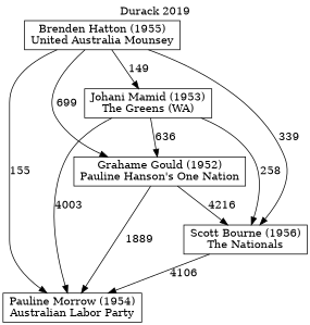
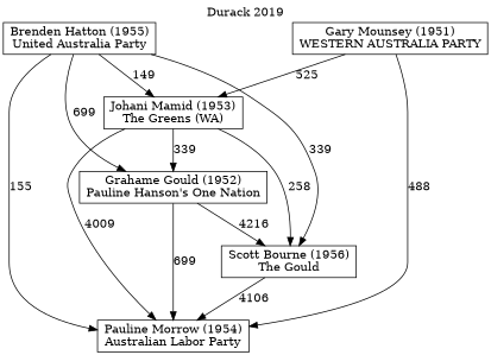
  digraph {
    label="Durack 2019"
    labelloc=t
    mclimit=10
    node [shape=box]
-   n1 [label="Brenden Hatton (1955)\nUnited Australia Mounsey"]
+   n1 [label="Brenden Hatton (1955)\nUnited Australia Party"]
    n2 [label="Grahame Gould (1952)\nPauline Hanson's One Nation"]
    n3 [label="Johani Mamid (1953)\nThe Greens (WA)"]
-   n4 [label="Scott Bourne (1956)\nThe Nationals"]
+   n4 [label="Scott Bourne (1956)\nThe Gould"]
    n5 [label="Pauline Morrow (1954)\nAustralian Labor Party"]
+   n6 [label="Gary Mounsey (1951)\nWESTERN AUSTRALIA PARTY"]
    n1 -> n2 [label=699]
    n1 -> n3 [label=149]
    n1 -> n4 [label=339]
    n1 -> n5 [label=155]
    n2 -> n4 [label=4216]
-   n2 -> n5 [label=1889]
-   n3 -> n2 [label=636]
+   n2 -> n5 [label=699]
+   n3 -> n2 [label=339]
    n3 -> n4 [label=258]
-   n3 -> n5 [label=4003]
+   n3 -> n5 [label=4009]
    n4 -> n5 [label=4106]
+   n6 -> n3 [label=525]
+   n6 -> n5 [label=488]
  }
